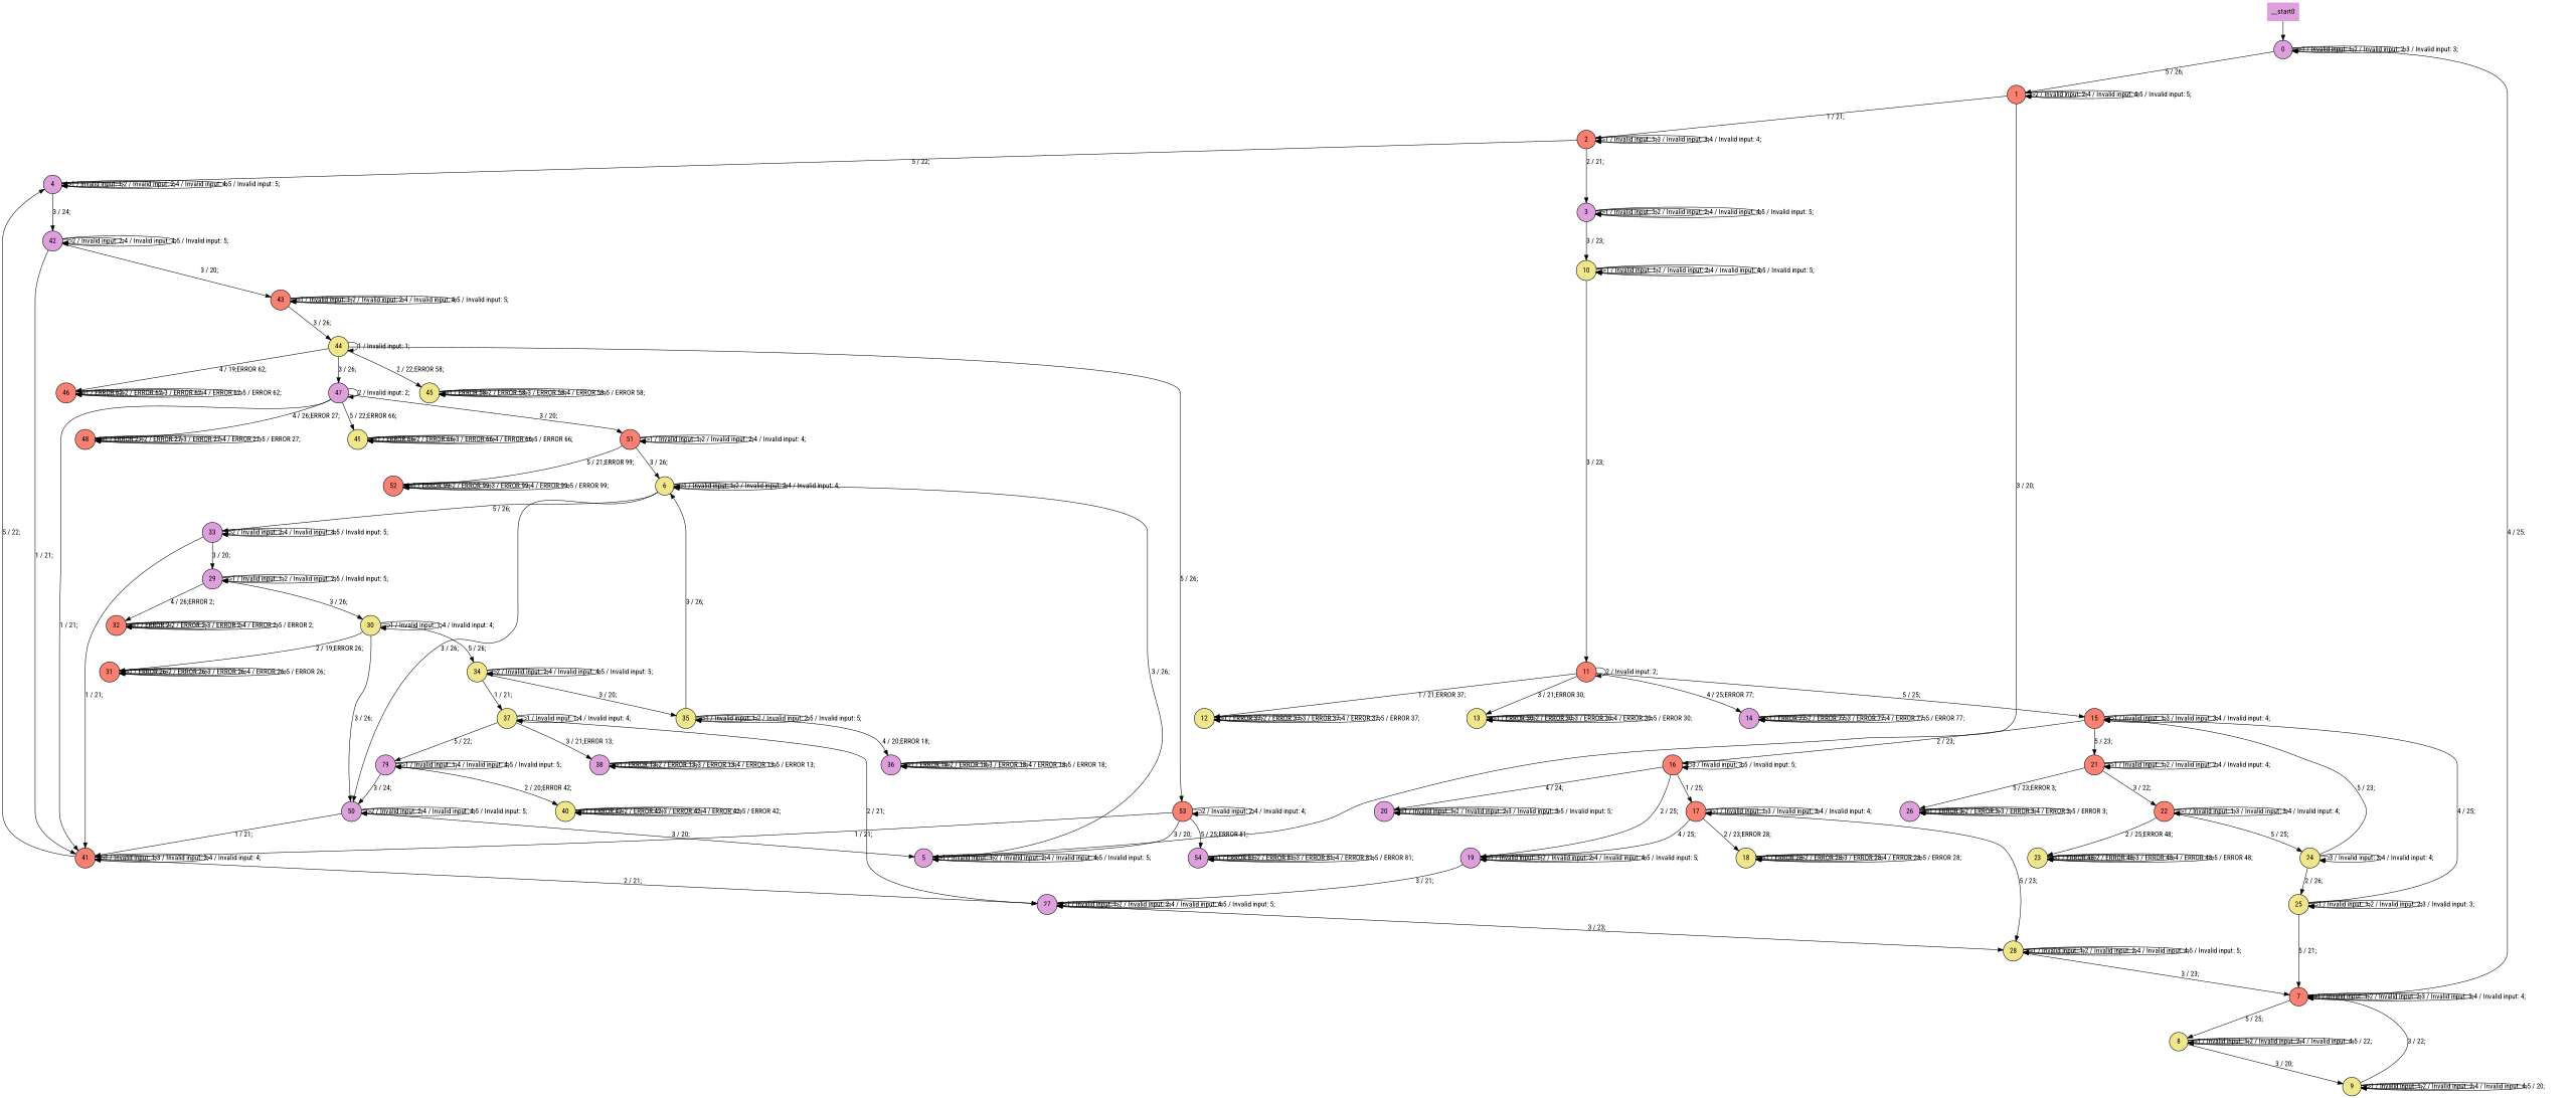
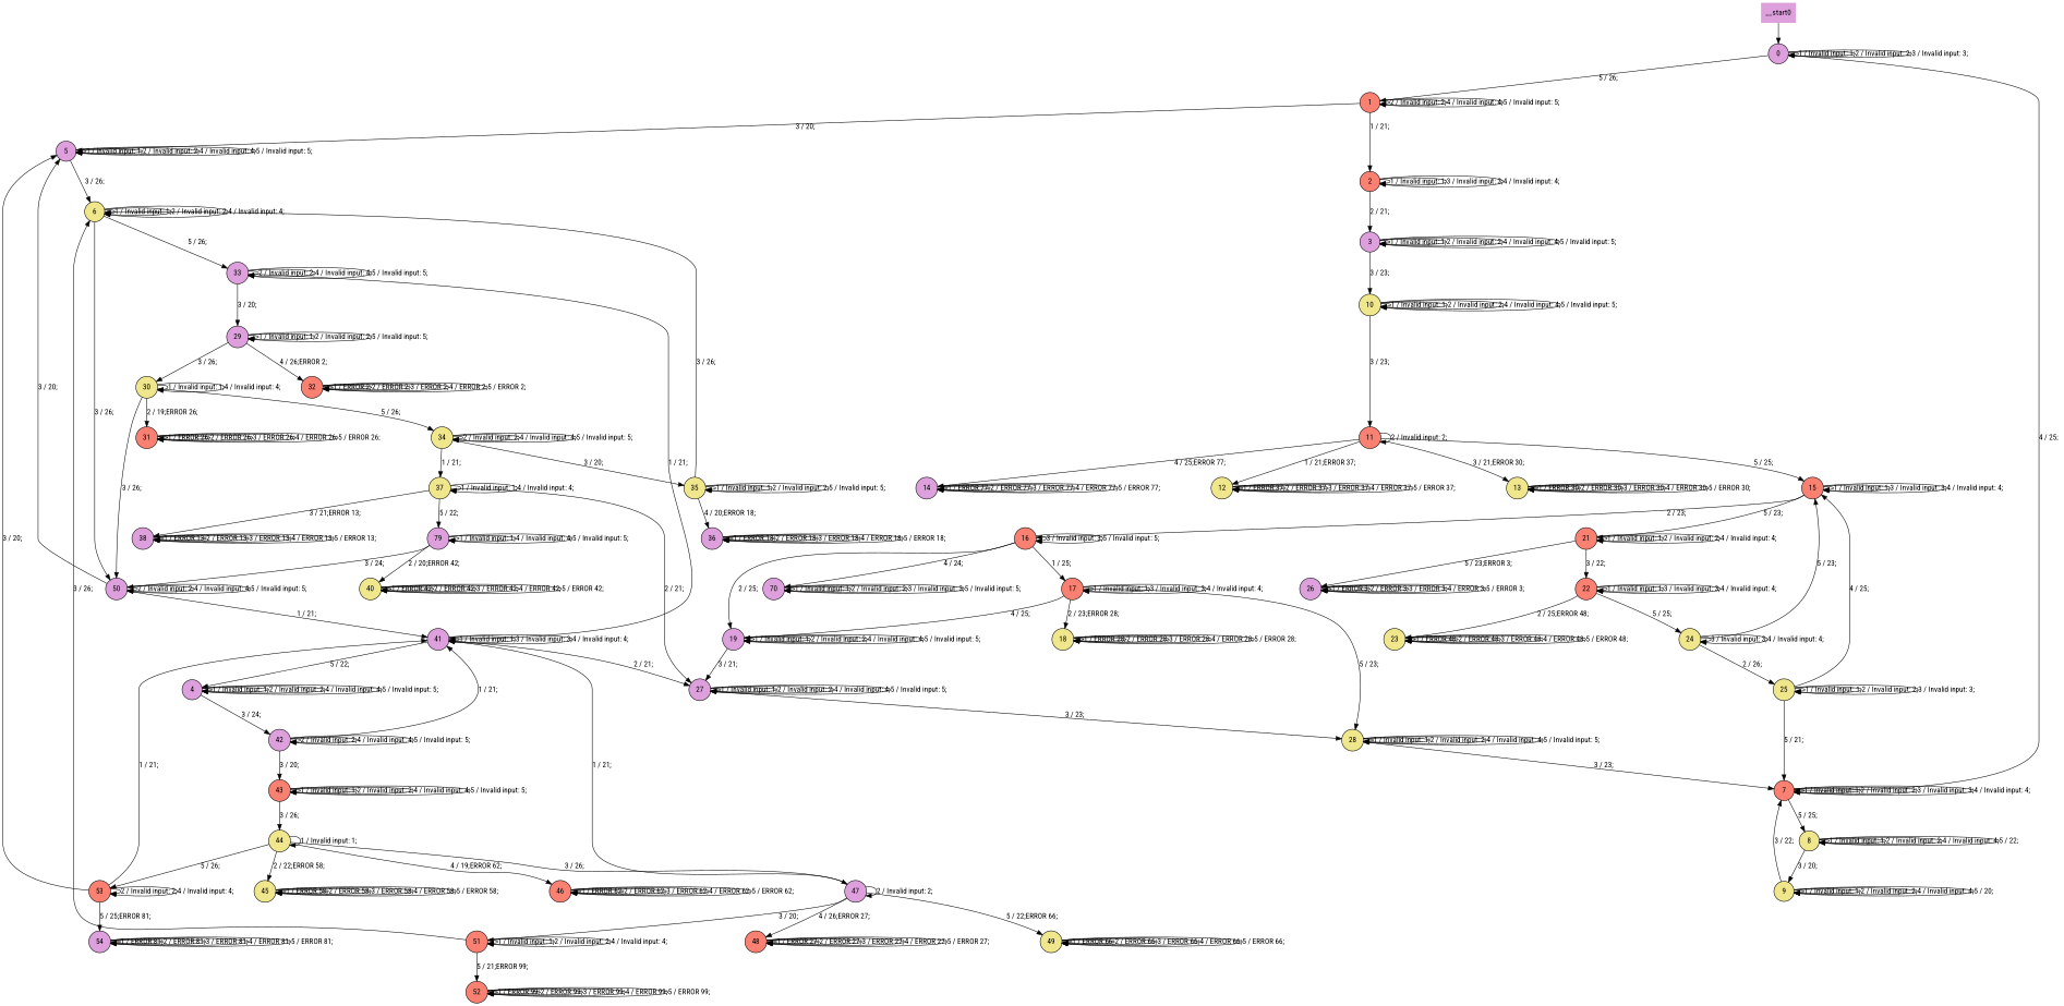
  digraph {
    fontname="Roboto Condensed"
    node [fillcolor=plum fontname="Roboto Condensed" shape=circle style=filled]
    edge [fontname="Roboto Condensed"]
    __start0 [shape=none]
    n2 [label=0]
    n3 [fillcolor=salmon label=1]
    n4 [fillcolor=salmon label=7]
    n5 [fillcolor=salmon label=2]
    n6 [label=5]
    n7 [fillcolor=khaki label=8]
    n8 [label=3]
    n9 [label=4]
    n10 [fillcolor=khaki label=6]
    n11 [fillcolor=khaki label=10]
    n12 [label=42]
    n13 [fillcolor=salmon label=11]
-   n14 [fillcolor=salmon label=41]
+   n14 [label=41]
    n15 [fillcolor=salmon label=43]
    n16 [label=33]
    n17 [label=50]
    n18 [label=29]
    n19 [fillcolor=khaki label=9]
    n20 [fillcolor=khaki label=12]
    n21 [fillcolor=khaki label=13]
    n22 [label=14]
    n23 [fillcolor=salmon label=15]
    n24 [fillcolor=salmon label=16]
    n25 [fillcolor=salmon label=21]
    n26 [fillcolor=salmon label=17]
    n27 [label=19]
-   n28 [label=20]
+   n28 [label=70]
    n29 [fillcolor=salmon label=22]
    n30 [label=26]
    n31 [fillcolor=khaki label=18]
    n32 [fillcolor=khaki label=28]
    n33 [label=27]
    n34 [fillcolor=khaki label=23]
    n35 [fillcolor=khaki label=24]
    n36 [fillcolor=khaki label=25]
    n37 [fillcolor=khaki label=30]
    n38 [fillcolor=salmon label=32]
    n39 [fillcolor=salmon label=31]
    n40 [fillcolor=khaki label=34]
    n41 [fillcolor=khaki label=35]
    n42 [fillcolor=khaki label=37]
    n43 [label=36]
    n44 [label=38]
    n45 [label=79]
    n46 [fillcolor=khaki label=40]
    n47 [fillcolor=khaki label=44]
    n48 [fillcolor=khaki label=45]
    n49 [fillcolor=salmon label=46]
    n50 [label=47]
    n51 [fillcolor=salmon label=53]
    n52 [fillcolor=salmon label=48]
    n53 [fillcolor=khaki label=49]
    n54 [fillcolor=salmon label=51]
    n55 [label=54]
    n56 [fillcolor=salmon label=52]
    __start0 -> n2
    n2 -> n2 [label="1 / Invalid input: 1;"]
    n2 -> n2 [label="2 / Invalid input: 2;"]
    n2 -> n2 [label="3 / Invalid input: 3;"]
    n2 -> n3 [label="5 / 26;"]
    n2 -> n4 [label="4 / 25;"]
    n3 -> n3 [label="2 / Invalid input: 2;"]
    n3 -> n3 [label="4 / Invalid input: 4;"]
    n3 -> n3 [label="5 / Invalid input: 5;"]
    n3 -> n5 [label="1 / 21;"]
    n3 -> n6 [label="3 / 20;"]
    n4 -> n4 [label="1 / Invalid input: 1;"]
    n4 -> n4 [label="2 / Invalid input: 2;"]
    n4 -> n4 [label="3 / Invalid input: 3;"]
    n4 -> n4 [label="4 / Invalid input: 4;"]
    n4 -> n7 [label="5 / 25;"]
    n5 -> n5 [label="1 / Invalid input: 1;"]
    n5 -> n5 [label="3 / Invalid input: 3;"]
    n5 -> n5 [label="4 / Invalid input: 4;"]
    n5 -> n8 [label="2 / 21;"]
-   n5 -> n9 [label="5 / 22;"]
    n6 -> n6 [label="1 / Invalid input: 1;"]
    n6 -> n6 [label="2 / Invalid input: 2;"]
    n6 -> n6 [label="4 / Invalid input: 4;"]
    n6 -> n6 [label="5 / Invalid input: 5;"]
    n6 -> n10 [label="3 / 26;"]
    n7 -> n7 [label="1 / Invalid input: 1;"]
    n7 -> n7 [label="2 / Invalid input: 2;"]
    n7 -> n7 [label="4 / Invalid input: 4;"]
    n7 -> n7 [label="5 / 22;"]
    n7 -> n19 [label="3 / 20;"]
    n8 -> n8 [label="1 / Invalid input: 1;"]
    n8 -> n8 [label="2 / Invalid input: 2;"]
    n8 -> n8 [label="4 / Invalid input: 4;"]
    n8 -> n8 [label="5 / Invalid input: 5;"]
    n8 -> n11 [label="3 / 23;"]
    n9 -> n9 [label="1 / Invalid input: 1;"]
    n9 -> n9 [label="2 / Invalid input: 2;"]
    n9 -> n9 [label="4 / Invalid input: 4;"]
    n9 -> n9 [label="5 / Invalid input: 5;"]
    n9 -> n12 [label="3 / 24;"]
    n10 -> n10 [label="1 / Invalid input: 1;"]
    n10 -> n10 [label="2 / Invalid input: 2;"]
    n10 -> n10 [label="4 / Invalid input: 4;"]
    n10 -> n16 [label="5 / 26;"]
    n10 -> n17 [label="3 / 26;"]
    n11 -> n11 [label="1 / Invalid input: 1;"]
    n11 -> n11 [label="2 / Invalid input: 2;"]
    n11 -> n11 [label="4 / Invalid input: 4;"]
    n11 -> n11 [label="5 / Invalid input: 5;"]
    n11 -> n13 [label="3 / 23;"]
    n12 -> n12 [label="2 / Invalid input: 2;"]
    n12 -> n12 [label="4 / Invalid input: 4;"]
    n12 -> n12 [label="5 / Invalid input: 5;"]
    n12 -> n14 [label="1 / 21;"]
    n12 -> n15 [label="3 / 20;"]
    n13 -> n13 [label="2 / Invalid input: 2;"]
    n13 -> n20 [label="1 / 21;ERROR 37;"]
    n13 -> n21 [label="3 / 21;ERROR 30;"]
    n13 -> n22 [label="4 / 25;ERROR 77;"]
    n13 -> n23 [label="5 / 25;"]
    n14 -> n9 [label="5 / 22;"]
    n14 -> n14 [label="1 / Invalid input: 1;"]
    n14 -> n14 [label="3 / Invalid input: 3;"]
    n14 -> n14 [label="4 / Invalid input: 4;"]
    n14 -> n33 [label="2 / 21;"]
    n15 -> n15 [label="1 / Invalid input: 1;"]
    n15 -> n15 [label="2 / Invalid input: 2;"]
    n15 -> n15 [label="4 / Invalid input: 4;"]
    n15 -> n15 [label="5 / Invalid input: 5;"]
    n15 -> n47 [label="3 / 26;"]
    n16 -> n14 [label="1 / 21;"]
    n16 -> n16 [label="2 / Invalid input: 2;"]
    n16 -> n16 [label="4 / Invalid input: 4;"]
    n16 -> n16 [label="5 / Invalid input: 5;"]
    n16 -> n18 [label="3 / 20;"]
    n17 -> n6 [label="3 / 20;"]
    n17 -> n14 [label="1 / 21;"]
    n17 -> n17 [label="2 / Invalid input: 2;"]
    n17 -> n17 [label="4 / Invalid input: 4;"]
    n17 -> n17 [label="5 / Invalid input: 5;"]
    n18 -> n18 [label="1 / Invalid input: 1;"]
    n18 -> n18 [label="2 / Invalid input: 2;"]
    n18 -> n18 [label="5 / Invalid input: 5;"]
    n18 -> n37 [label="3 / 26;"]
    n18 -> n38 [label="4 / 26;ERROR 2;"]
    n19 -> n4 [label="3 / 22;"]
    n19 -> n19 [label="1 / Invalid input: 1;"]
    n19 -> n19 [label="2 / Invalid input: 2;"]
    n19 -> n19 [label="4 / Invalid input: 4;"]
    n19 -> n19 [label="5 / 20;"]
    n20 -> n20 [label="1 / ERROR 37;"]
    n20 -> n20 [label="2 / ERROR 37;"]
    n20 -> n20 [label="3 / ERROR 37;"]
    n20 -> n20 [label="4 / ERROR 37;"]
    n20 -> n20 [label="5 / ERROR 37;"]
    n21 -> n21 [label="1 / ERROR 30;"]
    n21 -> n21 [label="2 / ERROR 30;"]
    n21 -> n21 [label="3 / ERROR 30;"]
    n21 -> n21 [label="4 / ERROR 30;"]
    n21 -> n21 [label="5 / ERROR 30;"]
    n22 -> n22 [label="1 / ERROR 77;"]
    n22 -> n22 [label="2 / ERROR 77;"]
    n22 -> n22 [label="3 / ERROR 77;"]
    n22 -> n22 [label="4 / ERROR 77;"]
    n22 -> n22 [label="5 / ERROR 77;"]
    n23 -> n23 [label="1 / Invalid input: 1;"]
    n23 -> n23 [label="3 / Invalid input: 3;"]
    n23 -> n23 [label="4 / Invalid input: 4;"]
    n23 -> n24 [label="2 / 23;"]
    n23 -> n25 [label="5 / 23;"]
    n24 -> n24 [label="3 / Invalid input: 3;"]
    n24 -> n24 [label="5 / Invalid input: 5;"]
    n24 -> n26 [label="1 / 25;"]
    n24 -> n27 [label="2 / 25;"]
    n24 -> n28 [label="4 / 24;"]
    n25 -> n25 [label="1 / Invalid input: 1;"]
    n25 -> n25 [label="2 / Invalid input: 2;"]
    n25 -> n25 [label="4 / Invalid input: 4;"]
    n25 -> n29 [label="3 / 22;"]
    n25 -> n30 [label="5 / 23;ERROR 3;"]
    n26 -> n26 [label="1 / Invalid input: 1;"]
    n26 -> n26 [label="3 / Invalid input: 3;"]
    n26 -> n26 [label="4 / Invalid input: 4;"]
    n26 -> n27 [label="4 / 25;"]
    n26 -> n31 [label="2 / 23;ERROR 28;"]
    n26 -> n32 [label="5 / 23;"]
    n27 -> n27 [label="1 / Invalid input: 1;"]
    n27 -> n27 [label="2 / Invalid input: 2;"]
    n27 -> n27 [label="4 / Invalid input: 4;"]
    n27 -> n27 [label="5 / Invalid input: 5;"]
    n27 -> n33 [label="3 / 21;"]
    n28 -> n28 [label="1 / Invalid input: 1;"]
    n28 -> n28 [label="2 / Invalid input: 2;"]
    n28 -> n28 [label="3 / Invalid input: 3;"]
    n28 -> n28 [label="5 / Invalid input: 5;"]
    n29 -> n29 [label="1 / Invalid input: 1;"]
    n29 -> n29 [label="3 / Invalid input: 3;"]
    n29 -> n29 [label="4 / Invalid input: 4;"]
    n29 -> n34 [label="2 / 25;ERROR 48;"]
    n29 -> n35 [label="5 / 25;"]
    n30 -> n30 [label="1 / ERROR 3;"]
    n30 -> n30 [label="2 / ERROR 3;"]
    n30 -> n30 [label="3 / ERROR 3;"]
    n30 -> n30 [label="4 / ERROR 3;"]
    n30 -> n30 [label="5 / ERROR 3;"]
    n31 -> n31 [label="1 / ERROR 28;"]
    n31 -> n31 [label="2 / ERROR 28;"]
    n31 -> n31 [label="3 / ERROR 28;"]
    n31 -> n31 [label="4 / ERROR 28;"]
    n31 -> n31 [label="5 / ERROR 28;"]
    n32 -> n4 [label="3 / 23;"]
    n32 -> n32 [label="1 / Invalid input: 1;"]
    n32 -> n32 [label="2 / Invalid input: 2;"]
    n32 -> n32 [label="4 / Invalid input: 4;"]
    n32 -> n32 [label="5 / Invalid input: 5;"]
    n33 -> n32 [label="3 / 23;"]
    n33 -> n33 [label="1 / Invalid input: 1;"]
    n33 -> n33 [label="2 / Invalid input: 2;"]
    n33 -> n33 [label="4 / Invalid input: 4;"]
    n33 -> n33 [label="5 / Invalid input: 5;"]
    n34 -> n34 [label="1 / ERROR 48;"]
    n34 -> n34 [label="2 / ERROR 48;"]
    n34 -> n34 [label="3 / ERROR 48;"]
    n34 -> n34 [label="4 / ERROR 48;"]
    n34 -> n34 [label="5 / ERROR 48;"]
    n35 -> n23 [label="5 / 23;"]
    n35 -> n35 [label="3 / Invalid input: 3;"]
    n35 -> n35 [label="4 / Invalid input: 4;"]
    n35 -> n36 [label="2 / 26;"]
    n36 -> n4 [label="5 / 21;"]
    n36 -> n23 [label="4 / 25;"]
    n36 -> n36 [label="1 / Invalid input: 1;"]
    n36 -> n36 [label="2 / Invalid input: 2;"]
    n36 -> n36 [label="3 / Invalid input: 3;"]
    n37 -> n17 [label="3 / 26;"]
    n37 -> n37 [label="1 / Invalid input: 1;"]
    n37 -> n37 [label="4 / Invalid input: 4;"]
    n37 -> n39 [label="2 / 19;ERROR 26;"]
    n37 -> n40 [label="5 / 26;"]
    n38 -> n38 [label="1 / ERROR 2;"]
    n38 -> n38 [label="2 / ERROR 2;"]
    n38 -> n38 [label="3 / ERROR 2;"]
    n38 -> n38 [label="4 / ERROR 2;"]
    n38 -> n38 [label="5 / ERROR 2;"]
    n39 -> n39 [label="1 / ERROR 26;"]
    n39 -> n39 [label="2 / ERROR 26;"]
    n39 -> n39 [label="3 / ERROR 26;"]
    n39 -> n39 [label="4 / ERROR 26;"]
    n39 -> n39 [label="5 / ERROR 26;"]
    n40 -> n40 [label="2 / Invalid input: 2;"]
    n40 -> n40 [label="4 / Invalid input: 4;"]
    n40 -> n40 [label="5 / Invalid input: 5;"]
    n40 -> n41 [label="3 / 20;"]
    n40 -> n42 [label="1 / 21;"]
    n41 -> n10 [label="3 / 26;"]
    n41 -> n41 [label="1 / Invalid input: 1;"]
    n41 -> n41 [label="2 / Invalid input: 2;"]
    n41 -> n41 [label="5 / Invalid input: 5;"]
    n41 -> n43 [label="4 / 20;ERROR 18;"]
    n42 -> n33 [label="2 / 21;"]
    n42 -> n42 [label="1 / Invalid input: 1;"]
    n42 -> n42 [label="4 / Invalid input: 4;"]
    n42 -> n44 [label="3 / 21;ERROR 13;"]
    n42 -> n45 [label="5 / 22;"]
    n43 -> n43 [label="1 / ERROR 18;"]
    n43 -> n43 [label="2 / ERROR 18;"]
    n43 -> n43 [label="3 / ERROR 18;"]
    n43 -> n43 [label="4 / ERROR 18;"]
    n43 -> n43 [label="5 / ERROR 18;"]
    n44 -> n44 [label="1 / ERROR 13;"]
    n44 -> n44 [label="2 / ERROR 13;"]
    n44 -> n44 [label="3 / ERROR 13;"]
    n44 -> n44 [label="4 / ERROR 13;"]
    n44 -> n44 [label="5 / ERROR 13;"]
    n45 -> n17 [label="3 / 24;"]
    n45 -> n45 [label="1 / Invalid input: 1;"]
    n45 -> n45 [label="4 / Invalid input: 4;"]
    n45 -> n45 [label="5 / Invalid input: 5;"]
    n45 -> n46 [label="2 / 20;ERROR 42;"]
    n46 -> n46 [label="1 / ERROR 42;"]
    n46 -> n46 [label="2 / ERROR 42;"]
    n46 -> n46 [label="3 / ERROR 42;"]
    n46 -> n46 [label="4 / ERROR 42;"]
    n46 -> n46 [label="5 / ERROR 42;"]
    n47 -> n47 [label="1 / Invalid input: 1;"]
    n47 -> n48 [label="2 / 22;ERROR 58;"]
    n47 -> n49 [label="4 / 19;ERROR 62;"]
    n47 -> n50 [label="3 / 26;"]
    n47 -> n51 [label="5 / 26;"]
    n48 -> n48 [label="1 / ERROR 58;"]
    n48 -> n48 [label="2 / ERROR 58;"]
    n48 -> n48 [label="3 / ERROR 58;"]
    n48 -> n48 [label="4 / ERROR 58;"]
    n48 -> n48 [label="5 / ERROR 58;"]
    n49 -> n49 [label="1 / ERROR 62;"]
    n49 -> n49 [label="2 / ERROR 62;"]
    n49 -> n49 [label="3 / ERROR 62;"]
    n49 -> n49 [label="4 / ERROR 62;"]
    n49 -> n49 [label="5 / ERROR 62;"]
    n50 -> n14 [label="1 / 21;"]
    n50 -> n50 [label="2 / Invalid input: 2;"]
    n50 -> n52 [label="4 / 26;ERROR 27;"]
    n50 -> n53 [label="5 / 22;ERROR 66;"]
    n50 -> n54 [label="3 / 20;"]
    n51 -> n6 [label="3 / 20;"]
    n51 -> n14 [label="1 / 21;"]
    n51 -> n51 [label="2 / Invalid input: 2;"]
    n51 -> n51 [label="4 / Invalid input: 4;"]
    n51 -> n55 [label="5 / 25;ERROR 81;"]
    n52 -> n52 [label="1 / ERROR 27;"]
    n52 -> n52 [label="2 / ERROR 27;"]
    n52 -> n52 [label="3 / ERROR 27;"]
    n52 -> n52 [label="4 / ERROR 27;"]
    n52 -> n52 [label="5 / ERROR 27;"]
    n53 -> n53 [label="1 / ERROR 66;"]
    n53 -> n53 [label="2 / ERROR 66;"]
    n53 -> n53 [label="3 / ERROR 66;"]
    n53 -> n53 [label="4 / ERROR 66;"]
    n53 -> n53 [label="5 / ERROR 66;"]
    n54 -> n10 [label="3 / 26;"]
    n54 -> n54 [label="1 / Invalid input: 1;"]
    n54 -> n54 [label="2 / Invalid input: 2;"]
    n54 -> n54 [label="4 / Invalid input: 4;"]
    n54 -> n56 [label="5 / 21;ERROR 99;"]
    n55 -> n55 [label="1 / ERROR 81;"]
    n55 -> n55 [label="2 / ERROR 81;"]
    n55 -> n55 [label="3 / ERROR 81;"]
    n55 -> n55 [label="4 / ERROR 81;"]
    n55 -> n55 [label="5 / ERROR 81;"]
    n56 -> n56 [label="1 / ERROR 99;"]
    n56 -> n56 [label="2 / ERROR 99;"]
    n56 -> n56 [label="3 / ERROR 99;"]
    n56 -> n56 [label="4 / ERROR 99;"]
    n56 -> n56 [label="5 / ERROR 99;"]
  }
